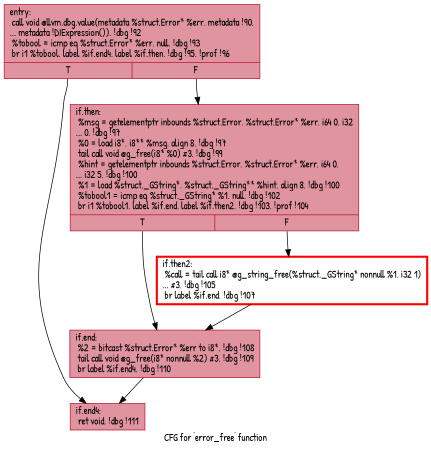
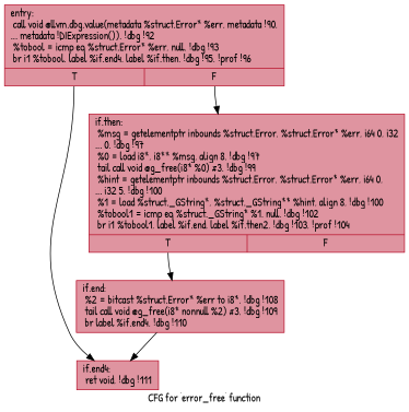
  digraph {
    label="CFG for 'error_free' function"
    fontname="Patrick Hand"
    node [color="#b70d28ff" fillcolor="#b70d2870" shape=record style=filled fontname="Patrick Hand"]
    edge [fontname="Patrick Hand"]
    n1 [label="{entry:\l  call void @llvm.dbg.value(metadata %struct.Error* %err, metadata !90,\l... metadata !DIExpression()), !dbg !92\l  %tobool = icmp eq %struct.Error* %err, null, !dbg !93\l  br i1 %tobool, label %if.end4, label %if.then, !dbg !95, !prof !96\l|{<s0>T|<s1>F}}"]
    n2 [label="{if.end4:                                          \l  ret void, !dbg !111\l}"]
    n3 [label="{if.then:                                          \l  %msg = getelementptr inbounds %struct.Error, %struct.Error* %err, i64 0, i32\l... 0, !dbg !97\l  %0 = load i8*, i8** %msg, align 8, !dbg !97\l  tail call void @g_free(i8* %0) #3, !dbg !99\l  %hint = getelementptr inbounds %struct.Error, %struct.Error* %err, i64 0,\l... i32 5, !dbg !100\l  %1 = load %struct._GString*, %struct._GString** %hint, align 8, !dbg !100\l  %tobool1 = icmp eq %struct._GString* %1, null, !dbg !102\l  br i1 %tobool1, label %if.end, label %if.then2, !dbg !103, !prof !104\l|{<s0>T|<s1>F}}"]
    n4 [label="{if.end:                                           \l  %2 = bitcast %struct.Error* %err to i8*, !dbg !108\l  tail call void @g_free(i8* nonnull %2) #3, !dbg !109\l  br label %if.end4, !dbg !110\l}"]
-   n5 [color=red label="{if.then2:                                         \l  %call = tail call i8* @g_string_free(%struct._GString* nonnull %1, i32 1)\l... #3, !dbg !105\l  br label %if.end, !dbg !107\l}" penwidth=3.0 fillcolor="" style=""]
    n1 -> n2 [tailport=s0]
    n1 -> n3 [tailport=s1]
    n3 -> n4 [tailport=s0]
-   n3 -> n5 [tailport=s1]
    n4 -> n2
-   n5 -> n4
  }
